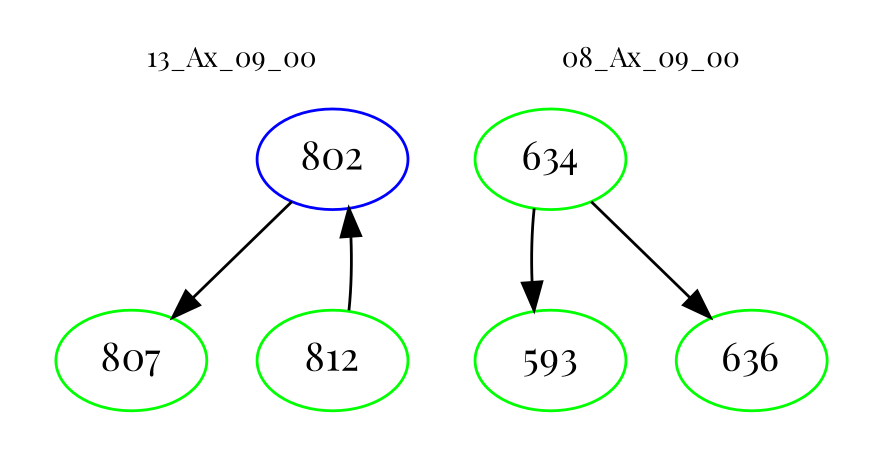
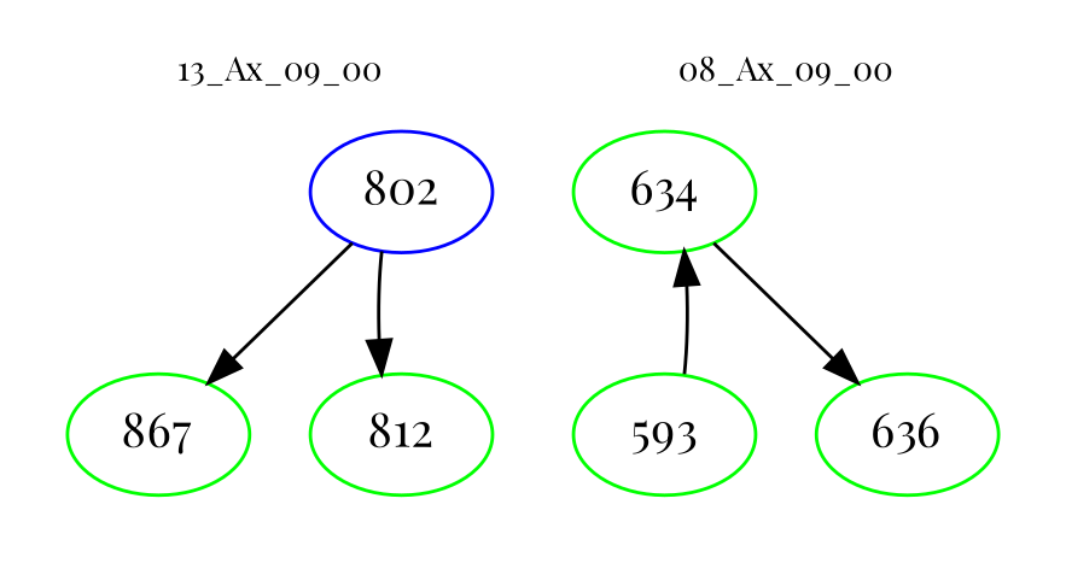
  digraph {
    fontname="Playfair Display"
    node [color=green fontname="Playfair Display"]
    edge [color=black fontname="Playfair Display"]
    n1 [color=blue label=802]
-   n2 [label=807]
+   n2 [label=867]
    n3 [label=812]
    n4 [label=634]
    n5 [label=593]
    n6 [label=636]
    subgraph cluster_1 {
      color=white
      fontsize=10
      label="13_Ax_09_00"
      n1
      n2
      n3
    }
    subgraph cluster_2 {
      color=white
      fontsize=10
      label="08_Ax_09_00"
      n4
      n5
      n6
    }
    n1 -> n2
-   n3 -> n1
-   n4 -> n5
+   n1 -> n3
+   n5 -> n4
    n4 -> n6
  }
